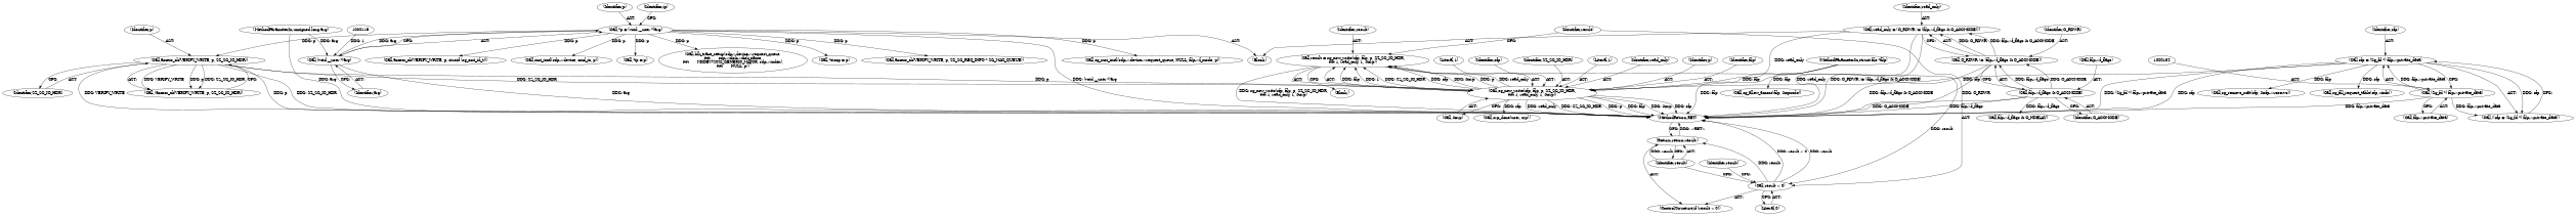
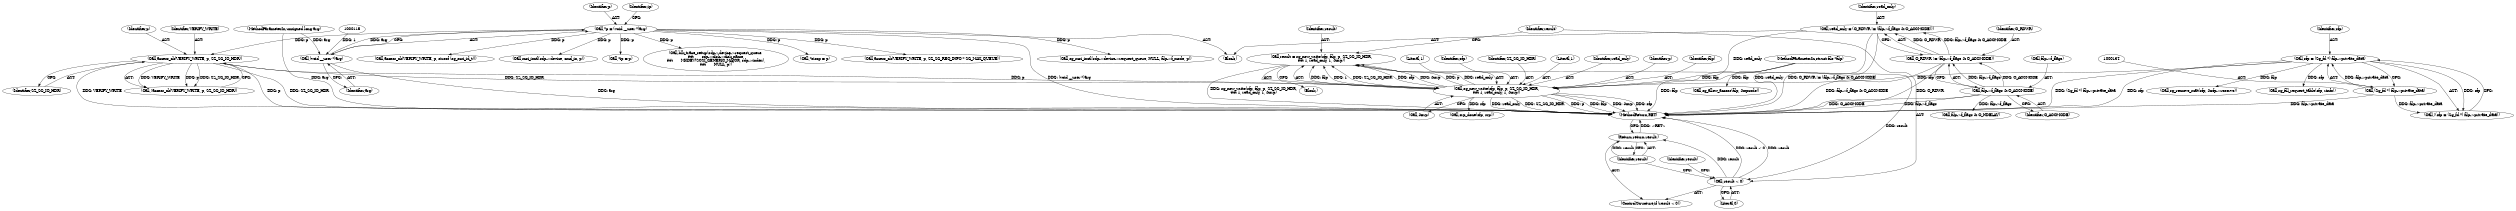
  digraph {
    n1 [label="(Call,result = sg_new_write(sfp, filp, p, SZ_SG_IO_HDR,\n\t\t\t\t 1, read_only, 1, &srp))"]
    n2 [label="(Call,sg_new_write(sfp, filp, p, SZ_SG_IO_HDR,\n\t\t\t\t 1, read_only, 1, &srp))"]
    n3 [label="(Call,result < 0)"]
    n4 [label="(MethodReturn,RET)"]
    n5 [label="(Block,)"]
-   n6 [label="(Call,srp_done(user, srp))"]
+   n6 [label="(Call,srp_done(sfp, srp))"]
    n7 [label="(Call,&srp)"]
    n8 [label="(Return,return result;)"]
    n9 [label="(ControlStructure,if (result < 0))"]
    n10 [label="(Literal,0)"]
    n11 [label="(Call,sfp = (Sg_fd *) filp->private_data)"]
    n12 [label="(Call,(Sg_fd *) filp->private_data)"]
    n13 [label="(Call,sg_remove_scat(sfp, &sfp->reserve))"]
    n14 [label="(Call,sg_fill_request_table(sfp, rinfo))"]
    n15 [label="(Call,!(sfp = (Sg_fd *) filp->private_data))"]
-   n16 [label="(Call,filp->private_data)"]
    n17 [label="(MethodParameterIn,struct file *filp)"]
    n18 [label="(Call,sg_allow_access(filp, &opcode))"]
    n19 [label="(Call,access_ok(VERIFY_WRITE, p, SZ_SG_IO_HDR))"]
    n20 [label="(Call,!access_ok(VERIFY_WRITE, p, SZ_SG_IO_HDR))"]
    n21 [label="(Identifier,SZ_SG_IO_HDR)"]
    n22 [label="(Call,*p = (void __user *)arg)"]
    n23 [label="(Call,(void __user *)arg)"]
    n24 [label="(Block,)"]
    n25 [label="(Call,sg_scsi_ioctl(sdp->device->request_queue, NULL, filp->f_mode, p))"]
    n26 [label="(Call,scsi_ioctl(sdp->device, cmd_in, p))"]
    n27 [label="(Call,*ip = p)"]
    n28 [label="(Call,access_ok(VERIFY_WRITE, p, sizeof (sg_scsi_id_t)))"]
    n29 [label="(Call,blk_trace_setup(sdp->device->request_queue,\n\t\t\t\t       sdp->disk->disk_name,\n\t\t\t\t       MKDEV(SCSI_GENERIC_MAJOR, sdp->index),\n\t\t\t\t       NULL, p))"]
    n30 [label="(Call,*siocp = p)"]
    n31 [label="(Call,access_ok(VERIFY_WRITE, p, SZ_SG_REQ_INFO * SG_MAX_QUEUE))"]
    n32 [label="(Identifier,arg)"]
    n33 [label="(MethodParameterIn,unsigned long arg)"]
    n34 [label="(Call,read_only = (O_RDWR != (filp->f_flags & O_ACCMODE)))"]
    n35 [label="(Call,O_RDWR != (filp->f_flags & O_ACCMODE))"]
    n36 [label="(Call,filp->f_flags & O_ACCMODE)"]
    n37 [label="(Call,filp->f_flags & O_NDELAY)"]
    n38 [label="(Identifier,O_ACCMODE)"]
    n39 [label="(Identifier,result)"]
    n40 [label="(Identifier,sfp)"]
    n41 [label="(Identifier,SZ_SG_IO_HDR)"]
    n42 [label="(Identifier,O_RDWR)"]
    n43 [label="(Identifier,p)"]
    n44 [label="(Identifier,result)"]
    n45 [label="(Identifier,ip)"]
    n46 [label="(Identifier,result)"]
    n47 [label="(Identifier,result)"]
    n48 [label="(Identifier,p)"]
    n49 [label="(Identifier,sfp)"]
    n50 [label="(Call,filp->f_flags)"]
+   n51 [label="(Identifier,VERIFY_WRITE)"]
    n52 [label="(Literal,1)"]
    n53 [label="(Identifier,read_only)"]
    n54 [label="(Identifier,read_only)"]
    n55 [label="(Identifier,p)"]
    n56 [label="(Identifier,filp)"]
    n57 [label="(Literal,1)"]
    1000134
    1000115
    n1 -> n2 [label="CFG: "]
    n1 -> n3 [label="DDG: result"]
    n1 -> n4 [label="DDG: sg_new_write(sfp, filp, p, SZ_SG_IO_HDR,\n\t\t\t\t 1, read_only, 1, &srp)"]
    n1 -> n5 [label="AST: "]
    n2 -> n1 [label="AST: "]
    n2 -> n1 [label="DDG: filp"]
    n2 -> n1 [label="DDG: 1"]
    n2 -> n1 [label="DDG: SZ_SG_IO_HDR"]
    n2 -> n1 [label="DDG: sfp"]
    n2 -> n1 [label="DDG: &srp"]
    n2 -> n1 [label="DDG: p"]
    n2 -> n1 [label="DDG: read_only"]
    n2 -> n4 [label="DDG: p"]
    n2 -> n4 [label="DDG: filp"]
    n2 -> n4 [label="DDG: &srp"]
    n2 -> n4 [label="DDG: sfp"]
    n2 -> n4 [label="DDG: read_only"]
    n2 -> n4 [label="DDG: SZ_SG_IO_HDR"]
    n2 -> n6 [label="DDG: sfp"]
    n2 -> n7 [label="CFG: "]
    n3 -> n4 [label="DDG: result < 0"]
    n3 -> n4 [label="DDG: result"]
    n3 -> n8 [label="DDG: result"]
    n3 -> n9 [label="AST: "]
    n3 -> n10 [label="CFG: "]
    n4 -> n8 [label="CFG: "]
    n7 -> n2 [label="AST: "]
    n8 -> n4 [label="DDG: <RET>"]
    n8 -> n9 [label="AST: "]
    n8 -> n39 [label="CFG: "]
    n10 -> n3 [label="AST: "]
    n11 -> n2 [label="DDG: sfp"]
    n11 -> n4 [label="DDG: sfp"]
    n11 -> n4 [label="DDG: (Sg_fd *) filp->private_data"]
    n11 -> n12 [label="CFG: "]
    n11 -> n13 [label="DDG: filp"]
    n11 -> n14 [label="DDG: sfp"]
    n11 -> n15 [label="AST: "]
    n11 -> n15 [label="DDG: sfp"]
    n12 -> n4 [label="DDG: filp->private_data"]
    n12 -> n11 [label="AST: "]
    n12 -> n11 [label="DDG: filp->private_data"]
    n12 -> n15 [label="DDG: filp->private_data"]
-   n12 -> n16 [label="CFG: "]
    n15 -> n11 [label="CFG: "]
-   n16 -> n12 [label="AST: "]
    n17 -> n2 [label="DDG: filp"]
    n17 -> n4 [label="DDG: filp"]
    n17 -> n18 [label="DDG: filp"]
    n19 -> n2 [label="DDG: p"]
    n19 -> n2 [label="DDG: SZ_SG_IO_HDR"]
    n19 -> n4 [label="DDG: VERIFY_WRITE"]
    n19 -> n4 [label="DDG: p"]
    n19 -> n4 [label="DDG: SZ_SG_IO_HDR"]
    n19 -> n20 [label="AST: "]
    n19 -> n20 [label="DDG: VERIFY_WRITE"]
    n19 -> n20 [label="DDG: p"]
    n19 -> n20 [label="DDG: SZ_SG_IO_HDR"]
    n19 -> n21 [label="CFG: "]
    n20 -> n19 [label="CFG: "]
    n21 -> n19 [label="AST: "]
    n22 -> n4 [label="DDG: (void __user *)arg"]
    n22 -> n19 [label="DDG: p"]
    n22 -> n23 [label="CFG: "]
    n22 -> n24 [label="AST: "]
    n22 -> n25 [label="DDG: p"]
    n22 -> n26 [label="DDG: p"]
    n22 -> n27 [label="DDG: p"]
    n22 -> n28 [label="DDG: p"]
    n22 -> n29 [label="DDG: p"]
    n22 -> n30 [label="DDG: p"]
    n22 -> n31 [label="DDG: p"]
    n23 -> n4 [label="DDG: arg"]
    n23 -> n22 [label="AST: "]
    n23 -> n22 [label="DDG: arg"]
    n23 -> n32 [label="CFG: "]
    n32 -> n23 [label="AST: "]
    n33 -> n4 [label="DDG: arg"]
    n33 -> n23 [label="DDG: arg"]
    n34 -> n2 [label="DDG: read_only"]
    n34 -> n4 [label="DDG: read_only"]
    n34 -> n4 [label="DDG: O_RDWR != (filp->f_flags & O_ACCMODE)"]
    n34 -> n24 [label="AST: "]
    n34 -> n35 [label="CFG: "]
    n35 -> n4 [label="DDG: O_RDWR"]
    n35 -> n4 [label="DDG: filp->f_flags & O_ACCMODE"]
    n35 -> n34 [label="AST: "]
    n35 -> n34 [label="DDG: O_RDWR"]
    n35 -> n34 [label="DDG: filp->f_flags & O_ACCMODE"]
    n35 -> n36 [label="CFG: "]
    n36 -> n4 [label="DDG: O_ACCMODE"]
    n36 -> n4 [label="DDG: filp->f_flags"]
    n36 -> n35 [label="AST: "]
    n36 -> n35 [label="DDG: filp->f_flags"]
    n36 -> n35 [label="DDG: O_ACCMODE"]
    n36 -> n37 [label="DDG: filp->f_flags"]
    n36 -> n38 [label="CFG: "]
    n38 -> n36 [label="AST: "]
    n39 -> n3 [label="CFG: "]
    n39 -> n8 [label="AST: "]
    n39 -> n8 [label="DDG: result"]
    n40 -> n2 [label="AST: "]
    n41 -> n2 [label="AST: "]
    n42 -> n35 [label="AST: "]
    n43 -> n22 [label="AST: "]
    n44 -> n1 [label="CFG: "]
    n44 -> n3 [label="AST: "]
    n45 -> n22 [label="CFG: "]
    n46 -> n1 [label="AST: "]
    n47 -> n3 [label="CFG: "]
    n48 -> n19 [label="AST: "]
    n49 -> n11 [label="AST: "]
    n50 -> n36 [label="AST: "]
+   n51 -> n19 [label="AST: "]
    n52 -> n2 [label="AST: "]
    n53 -> n34 [label="AST: "]
    n54 -> n2 [label="AST: "]
    n55 -> n2 [label="AST: "]
    n56 -> n2 [label="AST: "]
    n57 -> n2 [label="AST: "]
    1000134 -> n12 [label="AST: "]
    1000115 -> n23 [label="DDG: 1"]
  }
